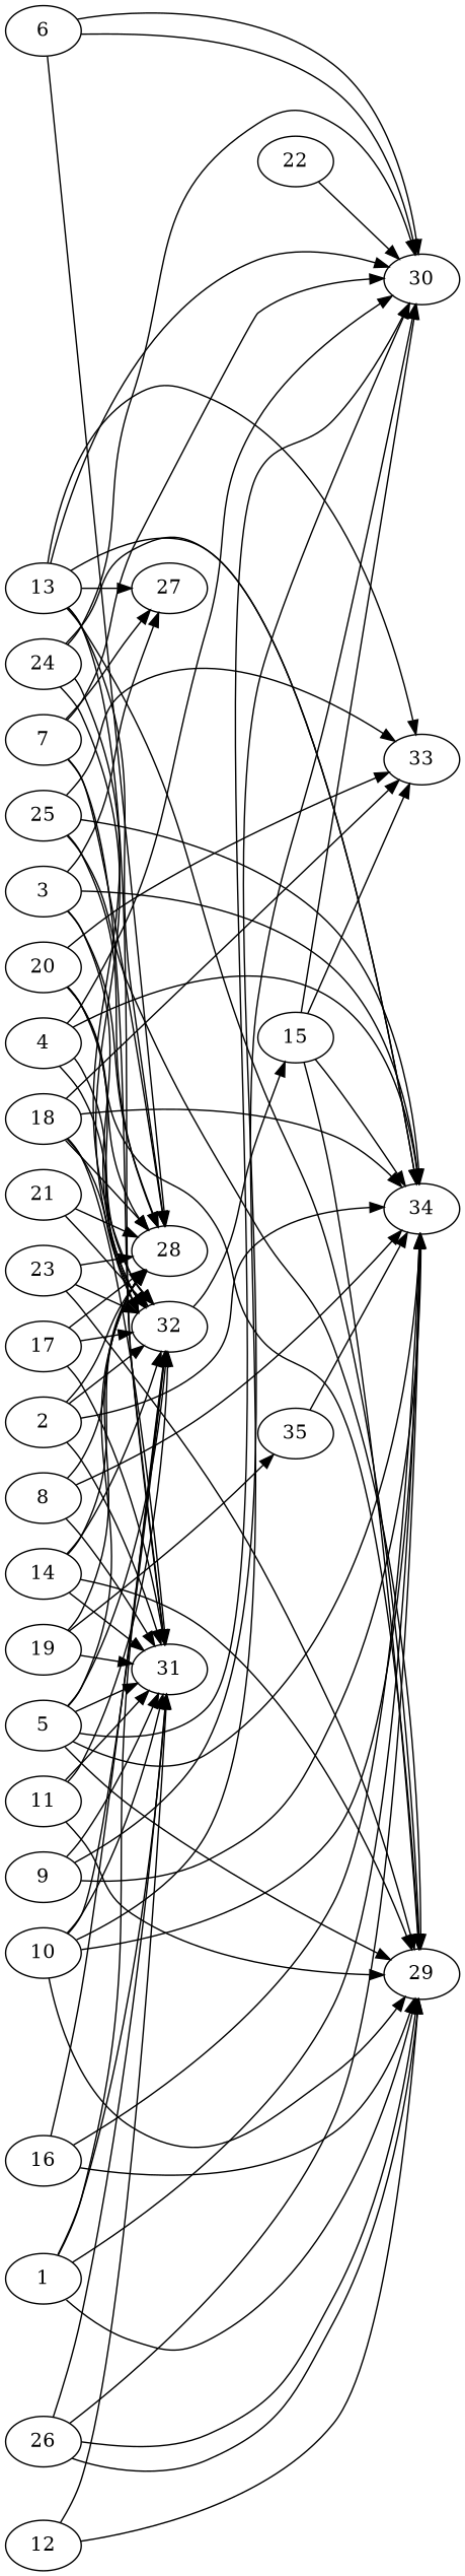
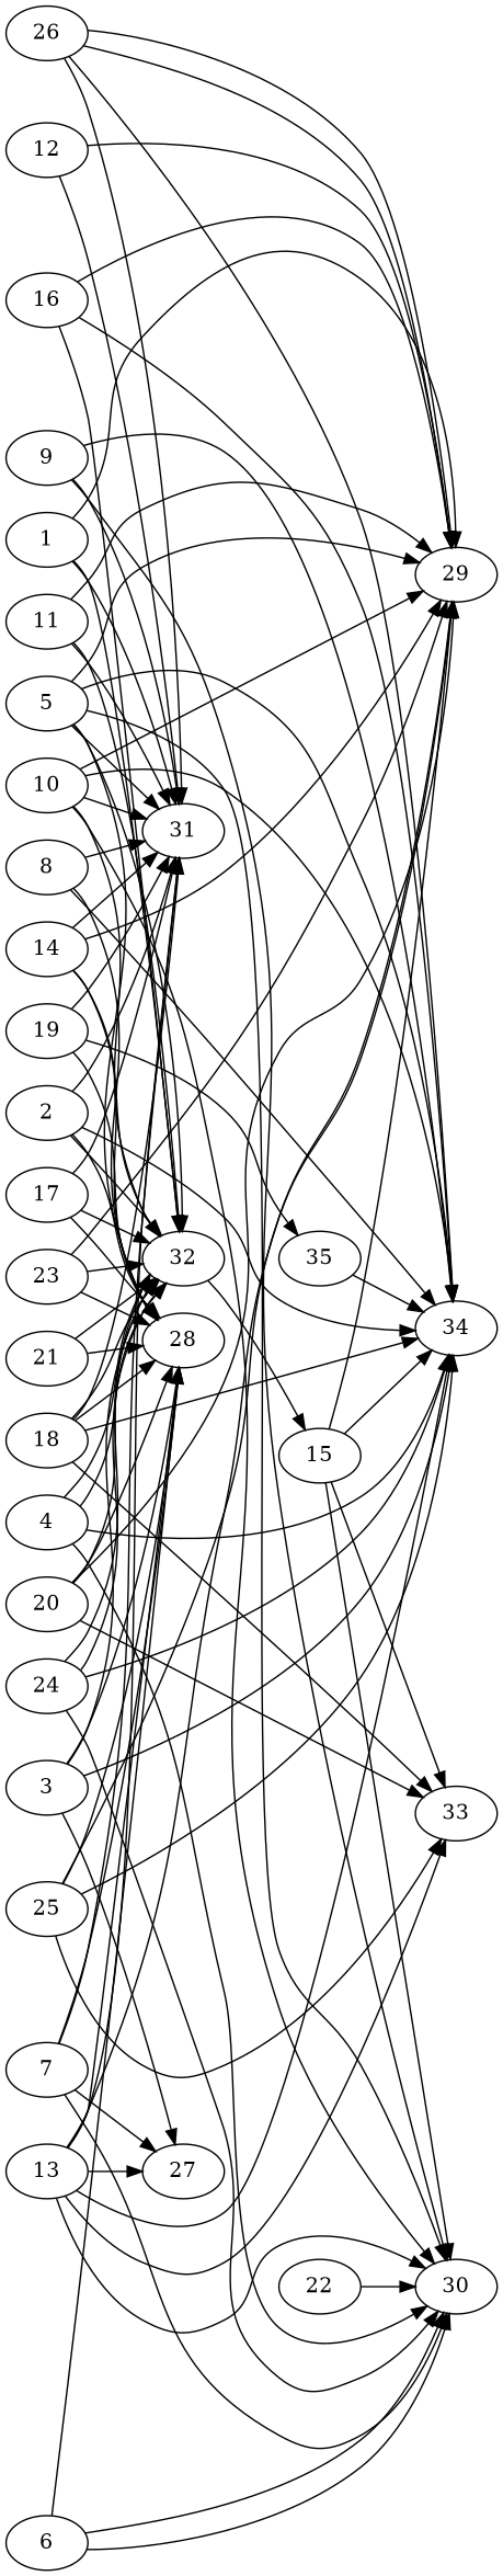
  digraph {
    rankdir=LR
    node [alpha=0.19]
    1 [alpha=0.02 expect_size=25381888]
    29 [alpha=0.10 expect_size=40086528]
    31 [expect_size=25466880]
    32 [alpha=0.13 expect_size=50766848]
    34 [alpha=0.10 expect_size=25979904]
    15 [alpha=0.16 expect_size=20475904]
    2 [alpha=0.04 expect_size=29944832]
    28 [alpha=0.07 expect_size=28236800]
    3 [expect_size=6319104]
    27 [alpha=0.07 expect_size=46314496]
    4 [alpha=0.11 expect_size=45126656]
    30 [expect_size=28620800]
    5 [alpha=0.20 expect_size=14130176]
    6 [expect_size=38105088]
    7 [alpha=0.17 expect_size=34298880]
    8 [alpha=0.17 expect_size=28413952]
    9 [alpha=0.17 expect_size=12684288]
    10 [alpha=0.09 expect_size=20029440]
    11 [alpha=0.15 expect_size=31521792]
    12 [alpha=0.15 expect_size=36519936]
    13 [alpha=0.06 expect_size=45318144]
    33 [alpha=0.03 expect_size=34849792]
    14 [alpha=0.02 expect_size=42381312]
    16 [expect_size=19352576]
    17 [alpha=0.12 expect_size=16929792]
    18 [alpha=0.05 expect_size=10833920]
    19 [alpha=0.15 expect_size=50746368]
    35 [alpha=0.02 expect_size=16854016]
    20 [expect_size=43798528]
    21 [alpha=0.11 expect_size=17465344]
    22 [alpha=0.13 expect_size=52060160]
    23 [alpha=0.16 expect_size=40238080]
    24 [alpha=0.16 expect_size=6645760]
    25 [alpha=0.20 expect_size=10340352]
    26 [alpha=0.17 expect_size=47578112]
    1 -> 29
    1 -> 31
    1 -> 32
-   1 -> 34
    32 -> 15
    15 -> 29
    15 -> 34
    15 -> 30
    15 -> 33
    2 -> 31
    2 -> 32
    2 -> 34
    2 -> 28
    3 -> 32
    3 -> 34
    3 -> 28
    3 -> 27
    4 -> 32
    4 -> 32
    4 -> 34
    4 -> 30
    5 -> 29
    5 -> 31
    5 -> 32
    5 -> 34
    5 -> 28
    5 -> 30
    6 -> 28
    6 -> 30
    6 -> 30
    7 -> 31
    7 -> 28
    7 -> 27
    7 -> 30
    8 -> 31
    8 -> 34
    8 -> 28
    9 -> 31
    9 -> 34
    9 -> 30
    10 -> 29
    10 -> 31
    10 -> 32
    10 -> 34
    10 -> 30
    11 -> 29
    11 -> 31
    11 -> 32
    12 -> 29
    12 -> 31
    13 -> 29
    13 -> 31
    13 -> 34
    13 -> 28
    13 -> 27
    13 -> 30
    13 -> 33
    14 -> 29
    14 -> 31
    14 -> 32
    14 -> 28
    16 -> 29
    16 -> 32
    16 -> 34
    17 -> 31
    17 -> 32
    17 -> 28
    18 -> 31
    18 -> 32
    18 -> 34
    18 -> 28
    18 -> 33
    19 -> 31
    19 -> 28
    19 -> 35
    35 -> 34
    20 -> 29
    20 -> 32
    20 -> 28
    20 -> 33
    21 -> 32
    21 -> 28
    22 -> 30
    23 -> 29
    23 -> 32
    23 -> 28
    24 -> 32
    24 -> 32
    24 -> 34
    24 -> 30
    25 -> 29
    25 -> 34
    25 -> 28
    25 -> 33
    26 -> 29
    26 -> 29
    26 -> 31
    26 -> 34
  }
